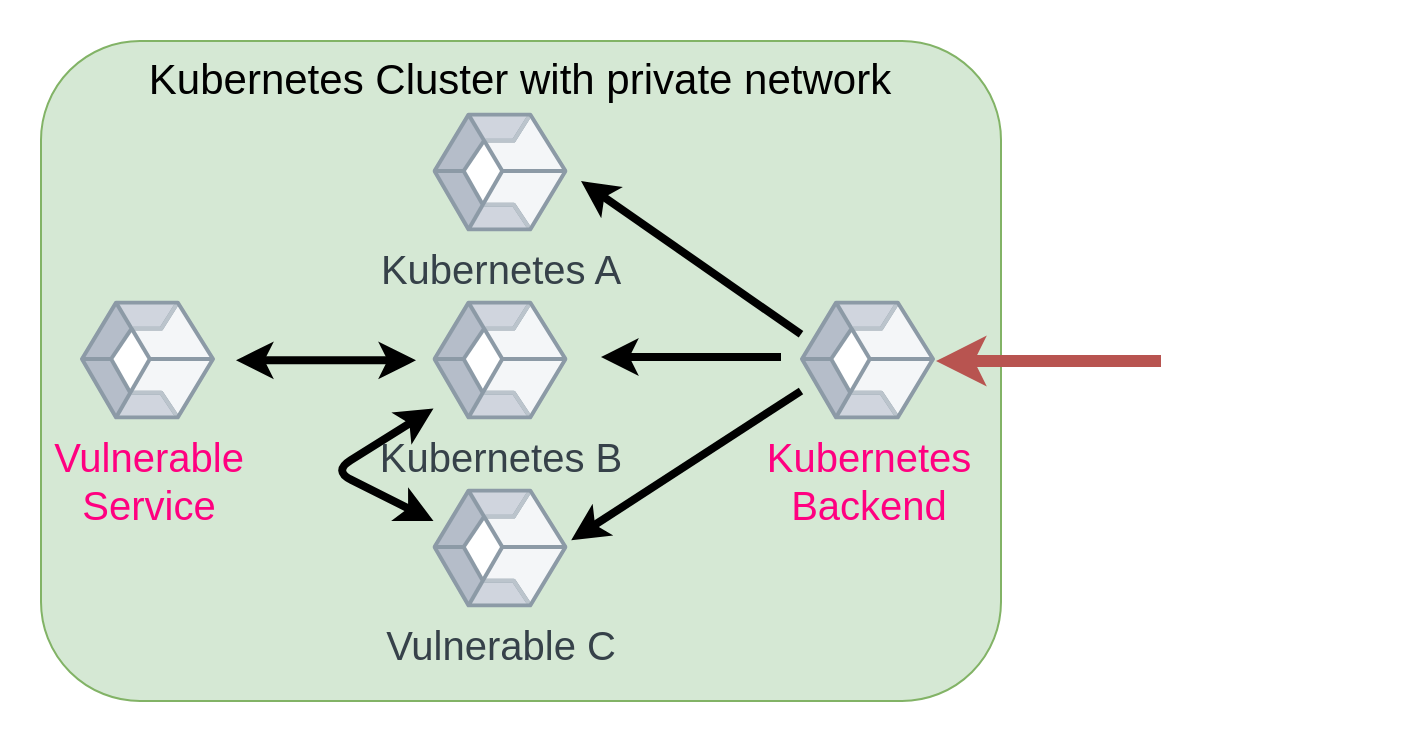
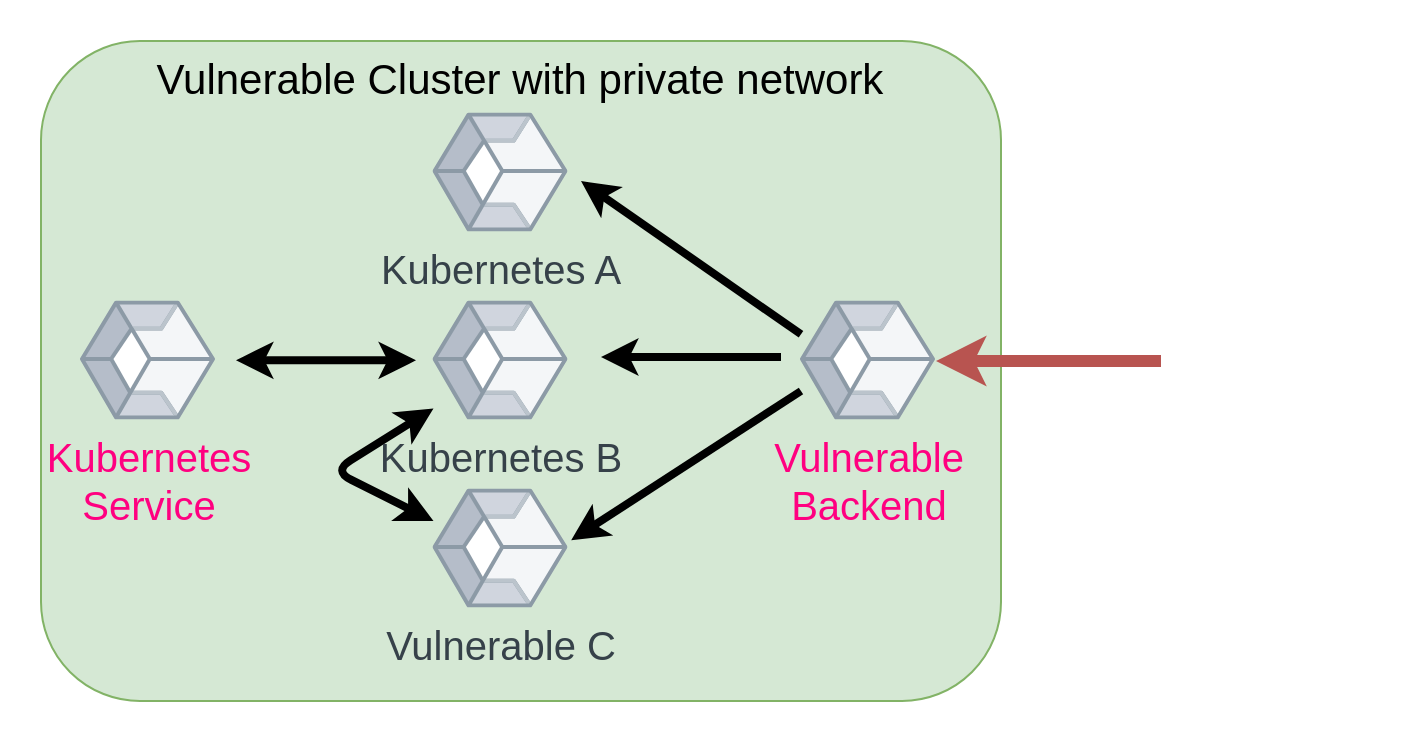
  <mxCell id="0" />
  <mxCell id="1" parent="0" />
- <mxCell id="2" value="Kubernetes Cluster with private network" style="rounded=1;whiteSpace=wrap;html=1;verticalAlign=top;fontSize=21;fillColor=#d5e8d4;strokeColor=#82b366;" vertex="1" parent="1"><mxGeometry x="20" y="20" width="480" height="330" as="geometry" /></mxCell>
+ <mxCell id="2" value="Vulnerable Cluster with private network" style="rounded=1;whiteSpace=wrap;html=1;verticalAlign=top;fontSize=21;fillColor=#d5e8d4;strokeColor=#82b366;" vertex="1" parent="1"><mxGeometry x="20" y="20" width="480" height="330" as="geometry" /></mxCell>
  <mxCell id="3" style="edgeStyle=orthogonalEdgeStyle;rounded=0;orthogonalLoop=1;jettySize=auto;html=1;exitX=0;exitY=0.5;exitDx=0;exitDy=0;fontSize=20;strokeWidth=6;entryX=1;entryY=0.5;entryDx=0;entryDy=0;fillColor=#f8cecc;strokeColor=#b85450;" edge="1" parent="1" source="4" target="14"><mxGeometry relative="1" as="geometry"><mxPoint x="460" y="180" as="targetPoint" /></mxGeometry></mxCell>
  <mxCell id="4" value="" style="shape=image;html=1;verticalAlign=top;verticalLabelPosition=bottom;labelBackgroundColor=#ffffff;imageAspect=0;aspect=fixed;image=https://cdn4.iconfinder.com/data/icons/smileys-for-fun/128/smiley__14-128.png;fontSize=20;" vertex="1" parent="1"><mxGeometry x="580" y="130" width="100" height="100" as="geometry" /></mxCell>
  <mxCell id="5" value="" style="endArrow=classic;html=1;strokeWidth=4;fontSize=20;" edge="1" parent="1"><mxGeometry width="50" height="50" relative="1" as="geometry"><mxPoint x="400" y="166.667" as="sourcePoint" /><mxPoint x="290" y="90" as="targetPoint" /></mxGeometry></mxCell>
  <mxCell id="6" value="" style="endArrow=classic;html=1;strokeWidth=4;fontSize=20;" edge="1" parent="1"><mxGeometry width="50" height="50" relative="1" as="geometry"><mxPoint x="390" y="178" as="sourcePoint" /><mxPoint x="300" y="178" as="targetPoint" /></mxGeometry></mxCell>
  <mxCell id="7" value="" style="endArrow=classic;html=1;strokeWidth=4;fontSize=20;entryX=1.02;entryY=0.427;entryDx=0;entryDy=0;entryPerimeter=0;" edge="1" parent="1" target="12"><mxGeometry width="50" height="50" relative="1" as="geometry"><mxPoint x="400" y="195" as="sourcePoint" /><mxPoint x="280" y="255" as="targetPoint" /></mxGeometry></mxCell>
  <mxCell id="8" value="" style="endArrow=classic;startArrow=classic;html=1;strokeWidth=4;fontSize=12;jumpSize=0;" edge="1" parent="1"><mxGeometry width="50" height="50" relative="1" as="geometry"><mxPoint x="117.5" y="179.66" as="sourcePoint" /><mxPoint x="207.5" y="179.66" as="targetPoint" /></mxGeometry></mxCell>
  <mxCell id="9" value="" style="endArrow=classic;startArrow=classic;html=1;strokeWidth=4;fontSize=12;" edge="1" parent="1"><mxGeometry width="50" height="50" relative="1" as="geometry"><mxPoint x="216.25" y="260" as="sourcePoint" /><mxPoint x="216.25" y="203.75" as="targetPoint" /><Array as="points"><mxPoint x="166.25" y="235" /></Array></mxGeometry></mxCell>
  <mxCell id="10" value="&lt;font style=&quot;font-size: 20px&quot;&gt;Kubernetes A&lt;/font&gt;" style="aspect=fixed;perimeter=ellipsePerimeter;html=1;align=center;fontSize=12;verticalAlign=top;fontColor=#364149;shadow=0;dashed=0;image;image=img/lib/cumulus/container.svg;labelBackgroundColor=none;" vertex="1" parent="1"><mxGeometry x="216.25" y="56" width="67.5" height="60" as="geometry" /></mxCell>
  <mxCell id="11" value="&lt;font style=&quot;font-size: 20px&quot;&gt;Kubernetes B&lt;/font&gt;" style="aspect=fixed;perimeter=ellipsePerimeter;html=1;align=center;fontSize=12;verticalAlign=top;fontColor=#364149;shadow=0;dashed=0;image;image=img/lib/cumulus/container.svg;labelBackgroundColor=none;" vertex="1" parent="1"><mxGeometry x="216.25" y="150" width="67.5" height="60" as="geometry" /></mxCell>
  <mxCell id="12" value="&lt;font style=&quot;font-size: 20px&quot;&gt;Vulnerable C&lt;/font&gt;" style="aspect=fixed;perimeter=ellipsePerimeter;html=1;align=center;fontSize=12;verticalAlign=top;fontColor=#364149;shadow=0;dashed=0;image;image=img/lib/cumulus/container.svg;labelBackgroundColor=none;" vertex="1" parent="1"><mxGeometry x="216.25" y="244" width="67.5" height="60" as="geometry" /></mxCell>
- <mxCell id="13" value="&lt;font style=&quot;font-size: 20px&quot;&gt;&lt;font color=&quot;#ff0080&quot;&gt;Vulnerable&lt;br&gt;Service&lt;/font&gt;&lt;br&gt;&lt;/font&gt;" style="aspect=fixed;perimeter=ellipsePerimeter;html=1;align=center;fontSize=12;verticalAlign=top;fontColor=#364149;shadow=0;dashed=0;image;image=img/lib/cumulus/container.svg;labelBackgroundColor=none;" vertex="1" parent="1"><mxGeometry x="40" y="150" width="67.5" height="60" as="geometry" /></mxCell>
- <mxCell id="14" value="&lt;font style=&quot;font-size: 20px&quot;&gt;&lt;font color=&quot;#ff0080&quot;&gt;Kubernetes&lt;br&gt;Backend&lt;/font&gt;&lt;br&gt;&lt;/font&gt;" style="aspect=fixed;perimeter=ellipsePerimeter;html=1;align=center;fontSize=12;verticalAlign=top;fontColor=#364149;shadow=0;dashed=0;image;image=img/lib/cumulus/container.svg;labelBackgroundColor=none;" vertex="1" parent="1"><mxGeometry x="400" y="150" width="67.5" height="60" as="geometry" /></mxCell>
+ <mxCell id="13" value="&lt;font style=&quot;font-size: 20px&quot;&gt;&lt;font color=&quot;#ff0080&quot;&gt;Kubernetes&lt;br&gt;Service&lt;/font&gt;&lt;br&gt;&lt;/font&gt;" style="aspect=fixed;perimeter=ellipsePerimeter;html=1;align=center;fontSize=12;verticalAlign=top;fontColor=#364149;shadow=0;dashed=0;image;image=img/lib/cumulus/container.svg;labelBackgroundColor=none;" vertex="1" parent="1"><mxGeometry x="40" y="150" width="67.5" height="60" as="geometry" /></mxCell>
+ <mxCell id="14" value="&lt;font style=&quot;font-size: 20px&quot;&gt;&lt;font color=&quot;#ff0080&quot;&gt;Vulnerable&lt;br&gt;Backend&lt;/font&gt;&lt;br&gt;&lt;/font&gt;" style="aspect=fixed;perimeter=ellipsePerimeter;html=1;align=center;fontSize=12;verticalAlign=top;fontColor=#364149;shadow=0;dashed=0;image;image=img/lib/cumulus/container.svg;labelBackgroundColor=none;" vertex="1" parent="1"><mxGeometry x="400" y="150" width="67.5" height="60" as="geometry" /></mxCell>
